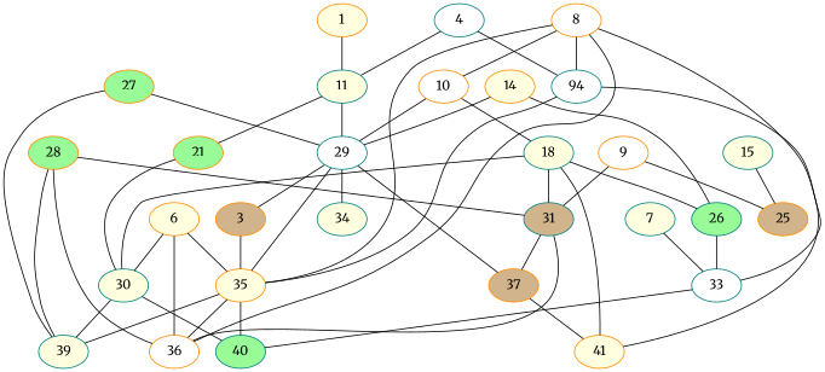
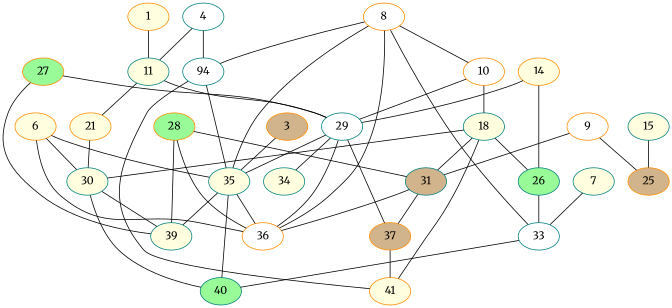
  graph {
    fontname=Merriweather
    node [color=darkorange fillcolor=lightyellow fontname=Merriweather style=filled]
    edge [fontname=Merriweather weight=1.0]
    11 [color=teal]
    1
    29 [color=teal fillcolor=white]
-   21 [fillcolor=palegreen]
+   21
    3 [fillcolor=tan]
-   35
+   35 [color=teal]
    36 [fillcolor=white]
    39 [color=teal]
    40 [color=teal fillcolor=palegreen]
    4 [color=teal fillcolor=white]
    n11 [color=teal fillcolor=white label=94]
    41
    6
    30 [color=teal]
    7 [color=teal]
    33 [color=teal fillcolor=white]
    8 [fillcolor=white]
    10 [fillcolor=white]
    18 [color=teal]
    9 [fillcolor=white]
    n21 [fillcolor=tan label=25]
    31 [color=teal fillcolor=tan]
    37 [fillcolor=tan]
    26 [color=teal fillcolor=palegreen]
    34 [color=teal]
    14
    15 [color=teal]
    27 [fillcolor=palegreen]
    28 [fillcolor=palegreen]
    11 -- 29
    11 -- 21
    1 -- 11
    29 -- 35
-   29 -- 3
+   29 -- 36
    29 -- 37
    29 -- 34
    21 -- 30
    3 -- 35
    35 -- 36
    35 -- 39
    35 -- 40
    4 -- 11
    4 -- n11
    n11 -- 35
    n11 -- 41
    6 -- 35
    6 -- 36 [weight=2.0]
    6 -- 30
    30 -- 39
    30 -- 40
    7 -- 33
    33 -- 40
    8 -- 35
    8 -- 36
    8 -- n11
    8 -- 33
    8 -- 10
    10 -- 29
    10 -- 18
    18 -- 41
    18 -- 30
    18 -- 31
    18 -- 26
    9 -- n21
    9 -- 31
    31 -- 36
    31 -- 37
    37 -- 41
    26 -- 33 [weight=2.0]
    14 -- 29
    14 -- 26
    15 -- n21
    27 -- 29
    27 -- 39
    28 -- 36
    28 -- 39
    28 -- 31
  }
